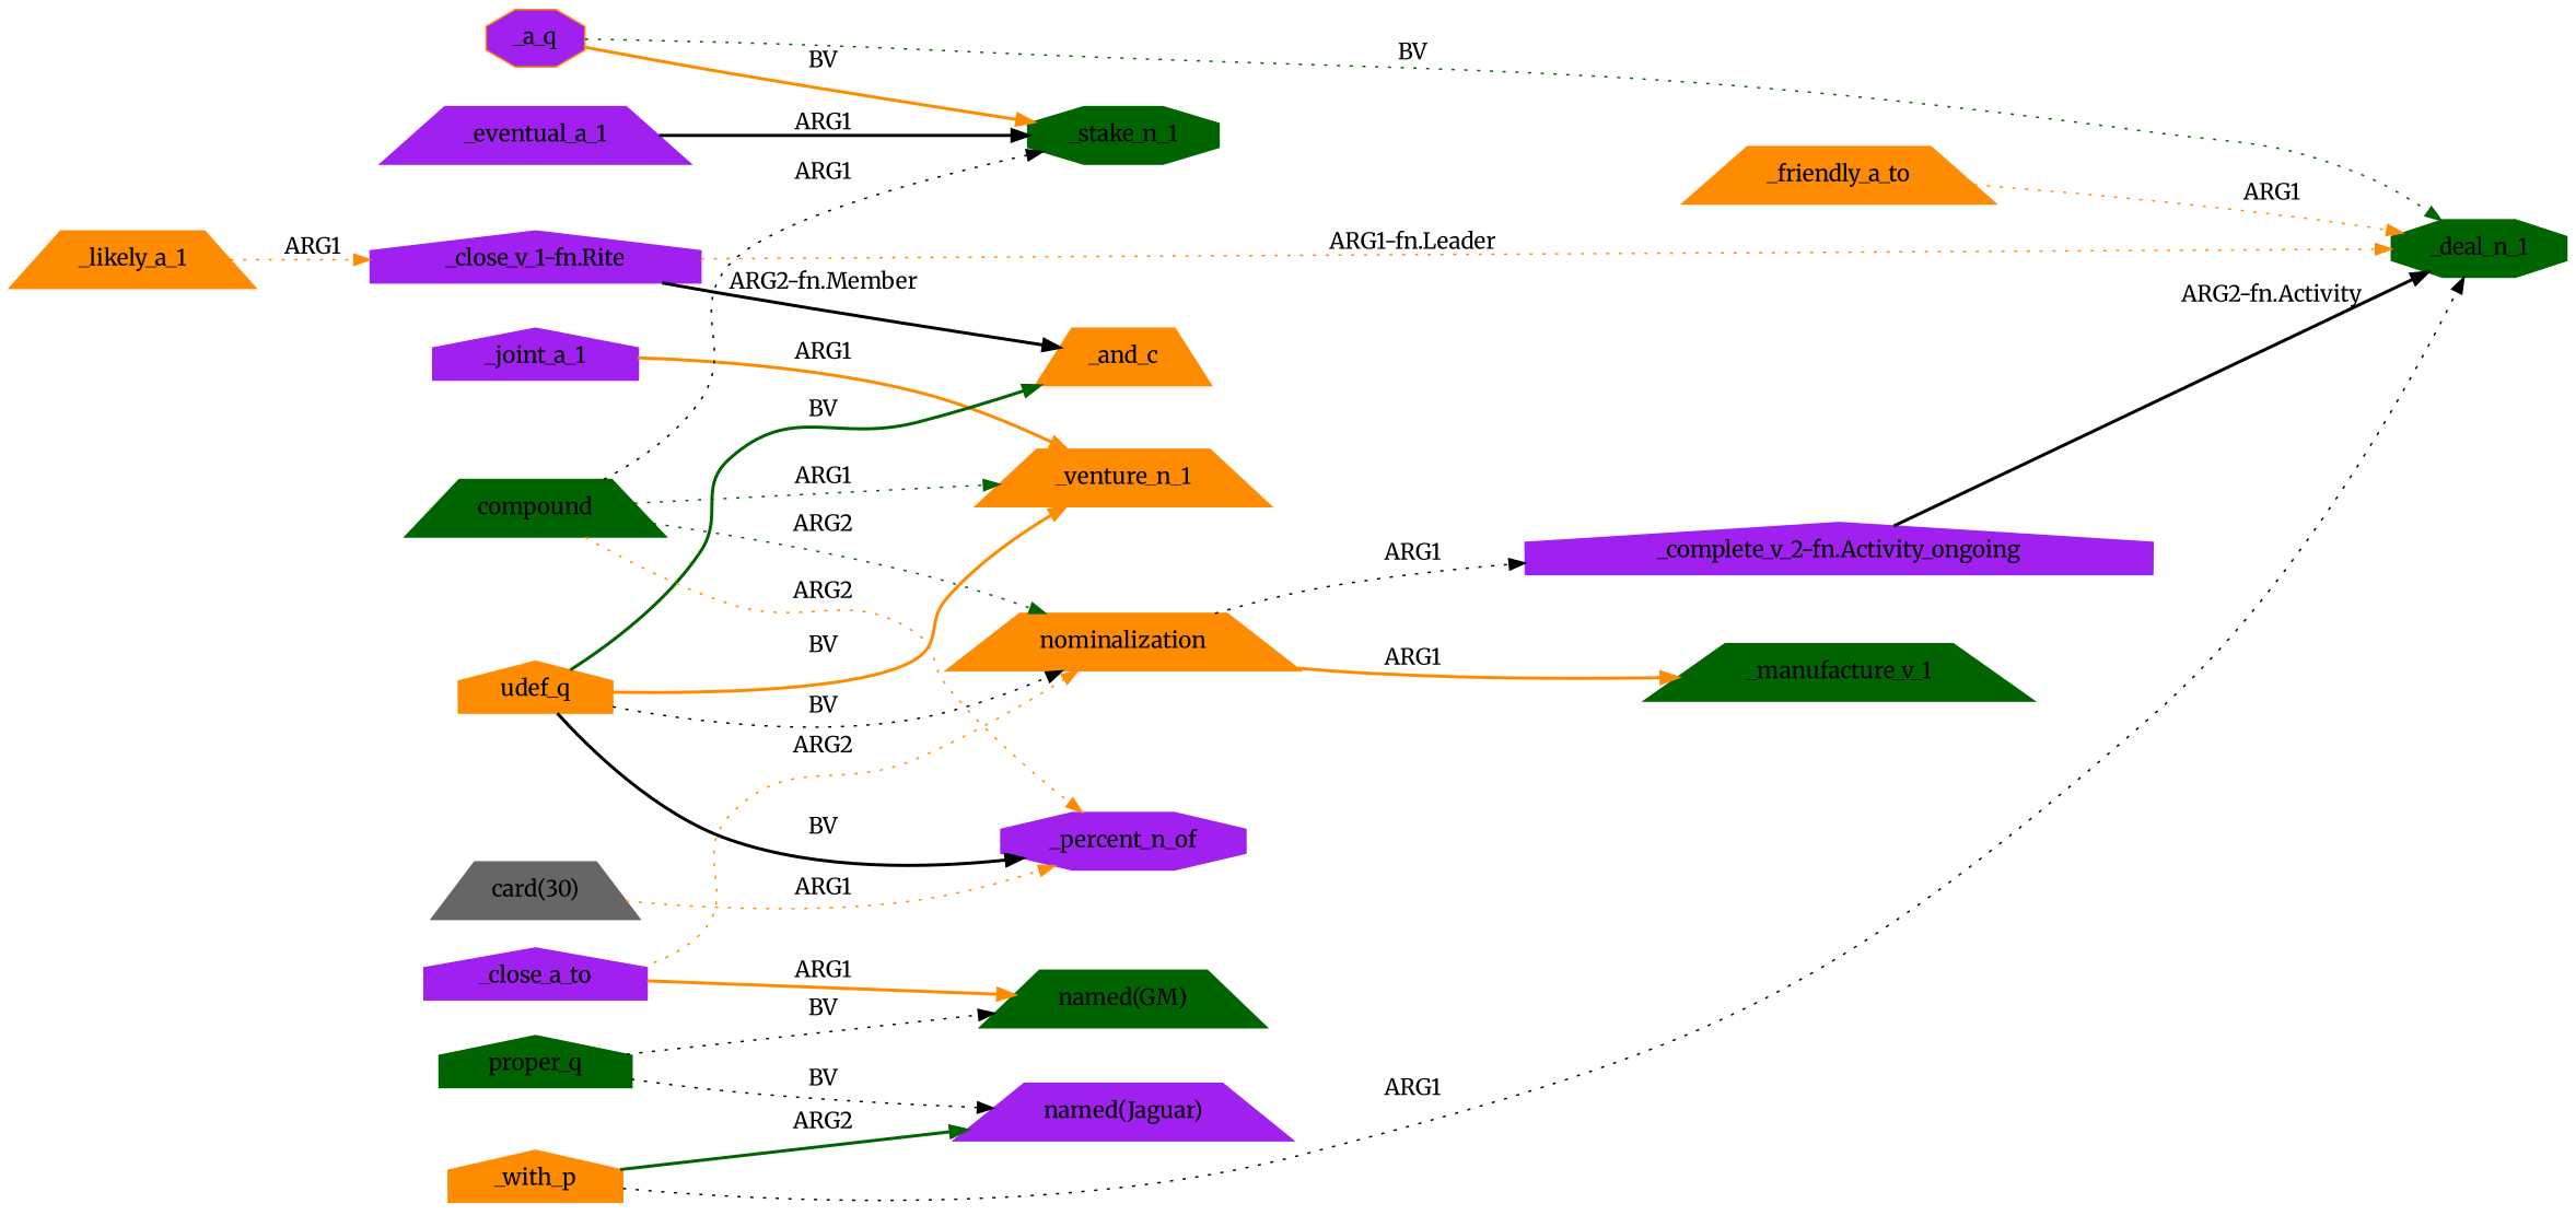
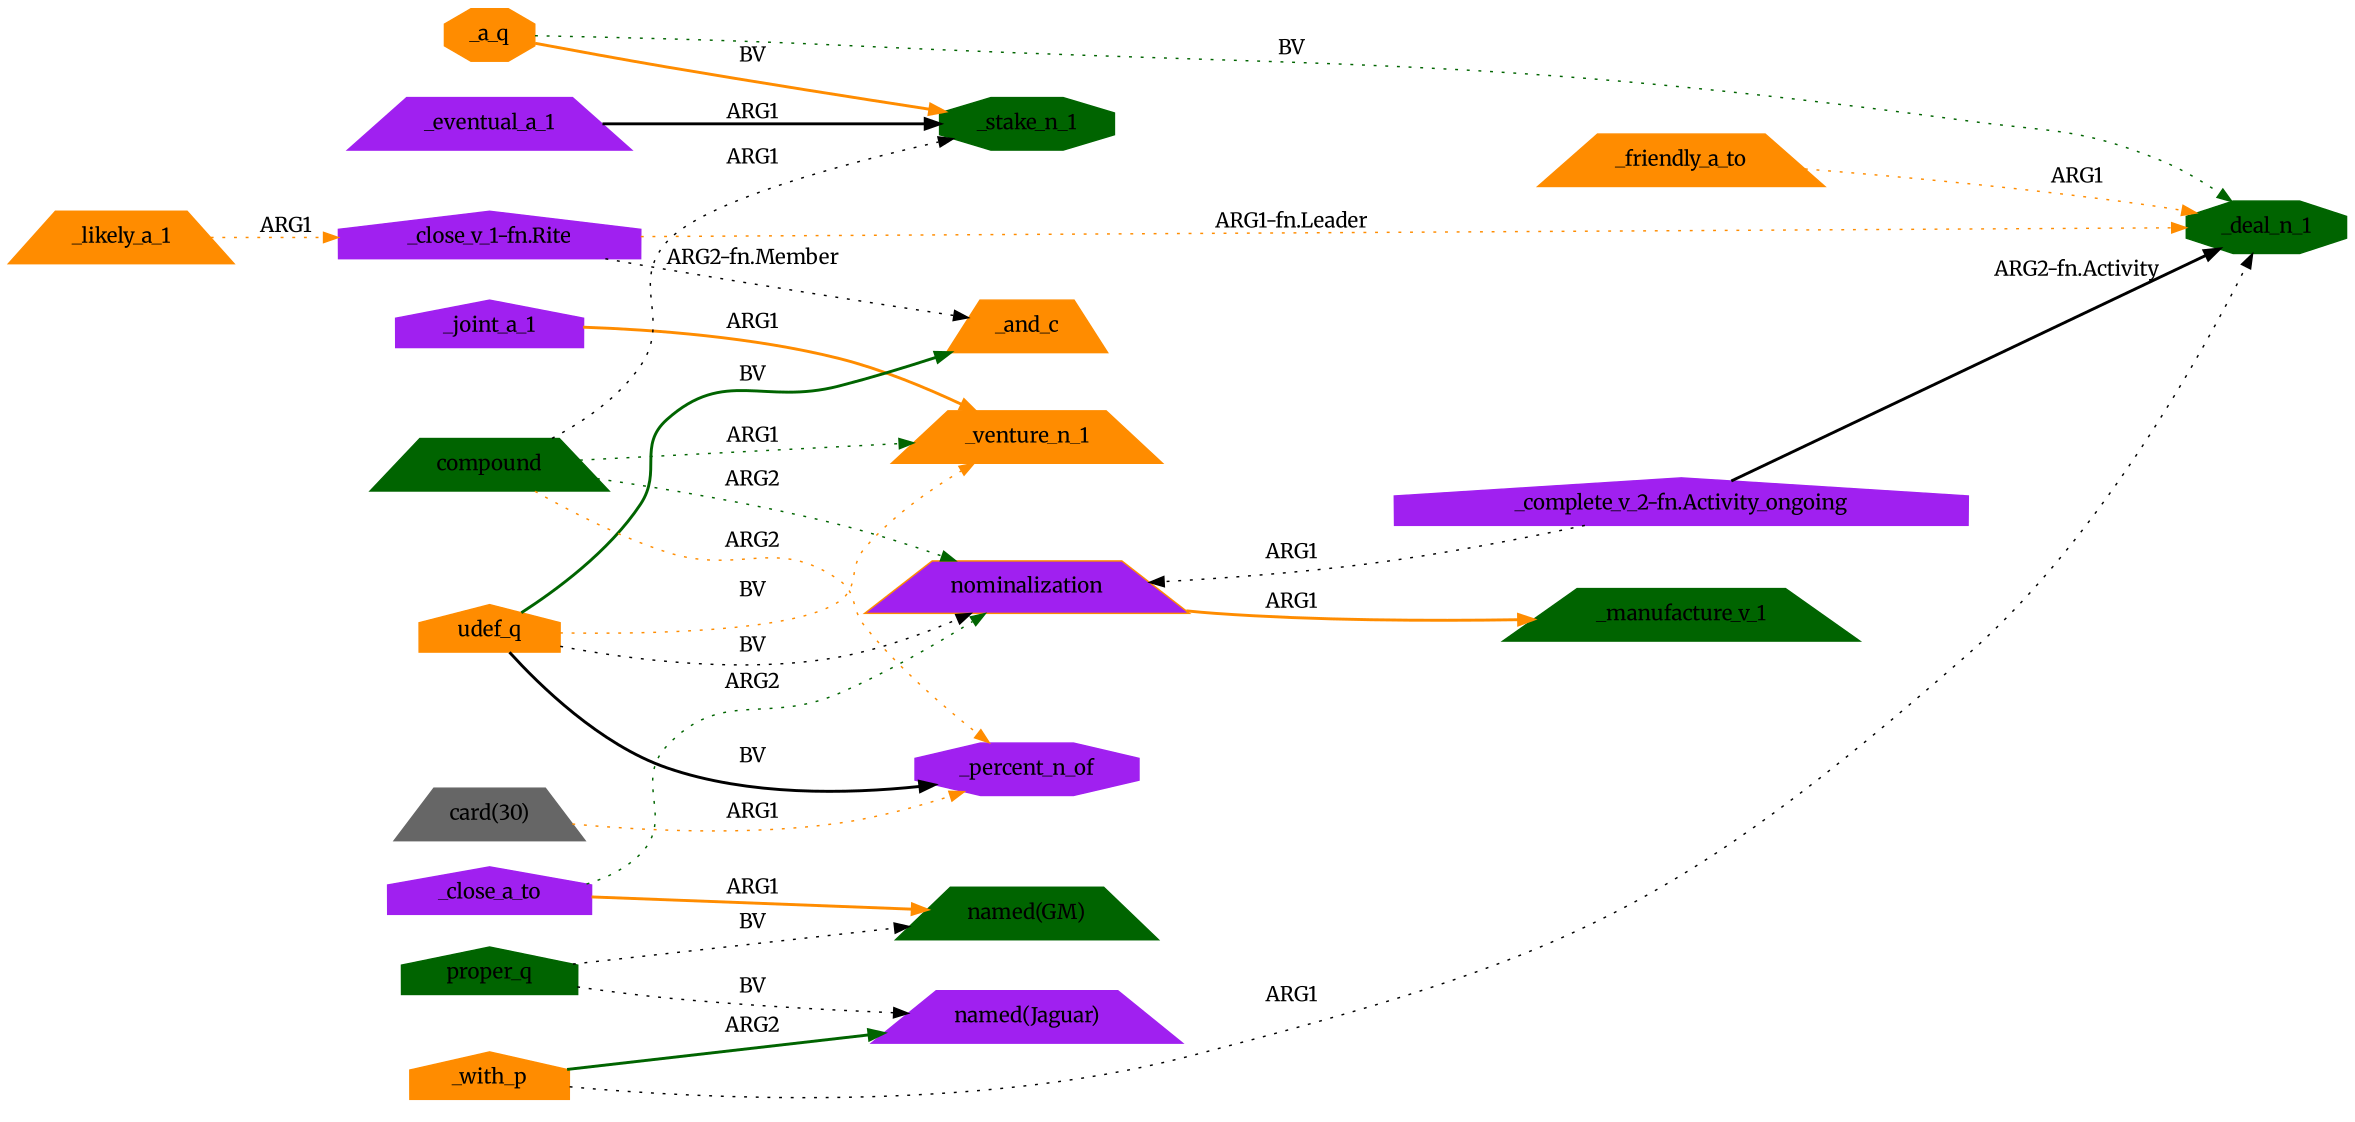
  digraph {
    fontname=Merriweather
    rankdir=LR
    node [color=darkorange fontname=Merriweather shape=trapezium style=filled]
    edge [color=darkorange fontname=Merriweather style=dotted]
    n1 [color=purple label="_close_v_1-fn.Rite" shape=house]
    _and_c
    _deal_n_1 [color=darkgreen shape=octagon]
    _friendly_a_to
-   _a_q [shape=octagon fillcolor=purple]
+   _a_q [shape=octagon]
    _stake_n_1 [color=darkgreen shape=octagon]
    "_complete_v_2-fn.Activity_ongoing" [color=purple shape=house]
-   nominalization
+   nominalization [fillcolor=purple]
    _manufacture_v_1 [color=darkgreen]
    _joint_a_1 [color=purple shape=house]
    _venture_n_1
    _with_p [shape=house]
    "named(Jaguar)" [color=purple]
    udef_q [shape=house]
    _percent_n_of [color=purple shape=octagon]
    proper_q [color=darkgreen shape=house]
    "named(GM)" [color=darkgreen]
    compound [color=darkgreen]
    _likely_a_1
    "card(30)" [color=gray40]
    _eventual_a_1 [color=purple]
    _close_a_to [color=purple shape=house]
-   n1 -> _and_c [color=black label="ARG2-fn.Member" style=bold]
+   n1 -> _and_c [color=black label="ARG2-fn.Member"]
    n1 -> _deal_n_1 [label="ARG1-fn.Leader"]
    _friendly_a_to -> _deal_n_1 [label=ARG1]
    _a_q -> _deal_n_1 [color=darkgreen label=BV]
    _a_q -> _stake_n_1 [label=BV style=bold]
    "_complete_v_2-fn.Activity_ongoing" -> _deal_n_1 [color=black label="ARG2-fn.Activity" style=bold]
-   nominalization -> "_complete_v_2-fn.Activity_ongoing" [color=black label=ARG1]
+   "_complete_v_2-fn.Activity_ongoing" -> nominalization [color=black label=ARG1]
    nominalization -> _manufacture_v_1 [label=ARG1 style=bold]
    _joint_a_1 -> _venture_n_1 [label=ARG1 style=bold]
    _with_p -> _deal_n_1 [color=black label=ARG1]
    _with_p -> "named(Jaguar)" [color=darkgreen label=ARG2 style=bold]
    udef_q -> _and_c [color=darkgreen label=BV style=bold]
    udef_q -> nominalization [color=black label=BV]
-   udef_q -> _venture_n_1 [label=BV style=bold]
+   udef_q -> _venture_n_1 [label=BV]
    udef_q -> _percent_n_of [color=black label=BV style=bold]
    proper_q -> "named(Jaguar)" [color=black label=BV]
    proper_q -> "named(GM)" [color=black label=BV]
    compound -> _stake_n_1 [color=black label=ARG1]
    compound -> nominalization [color=darkgreen label=ARG2]
    compound -> _venture_n_1 [color=darkgreen label=ARG1]
    compound -> _percent_n_of [label=ARG2]
    _likely_a_1 -> n1 [label=ARG1]
    "card(30)" -> _percent_n_of [label=ARG1]
    _eventual_a_1 -> _stake_n_1 [color=black label=ARG1 style=bold]
-   _close_a_to -> nominalization [label=ARG2]
+   _close_a_to -> nominalization [color=darkgreen label=ARG2]
    _close_a_to -> "named(GM)" [label=ARG1 style=bold]
  }
